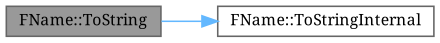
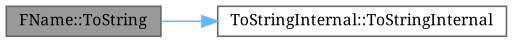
  digraph {
    rankdir=LR
    fontname="Noto Serif"
    node [fontname="Noto Serif" fontsize=10 shape=box style=filled]
    n1 [color=gray40 fillcolor=grey60 fontcolor=black height=0.2 label="FName::ToString" width=0.4]
-   n2 [color=grey40 fillcolor=white height=0.2 label="FName::ToStringInternal" width=0.4]
+   n2 [color=grey40 fillcolor=white height=0.2 label="ToStringInternal::ToStringInternal" width=0.4]
    n1 -> n2 [color=steelblue1 fontname="Noto Serif" fontsize=10 labelfontname=Helvetica labelfontsize=10 style=solid]
  }
